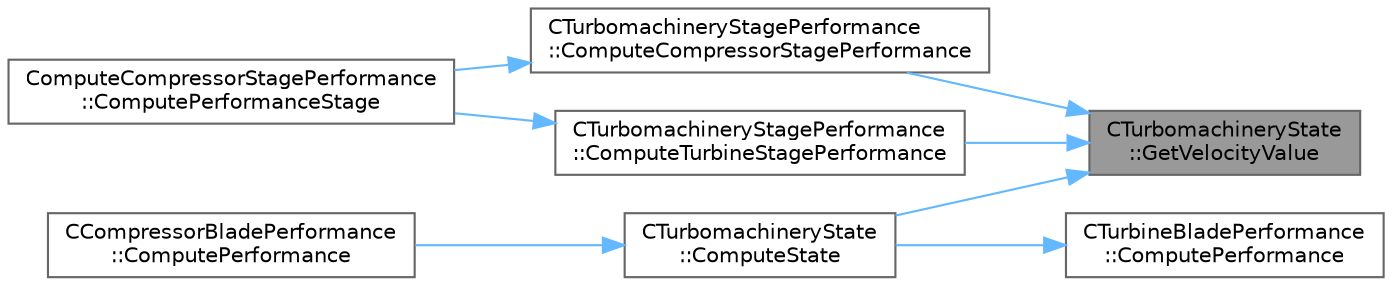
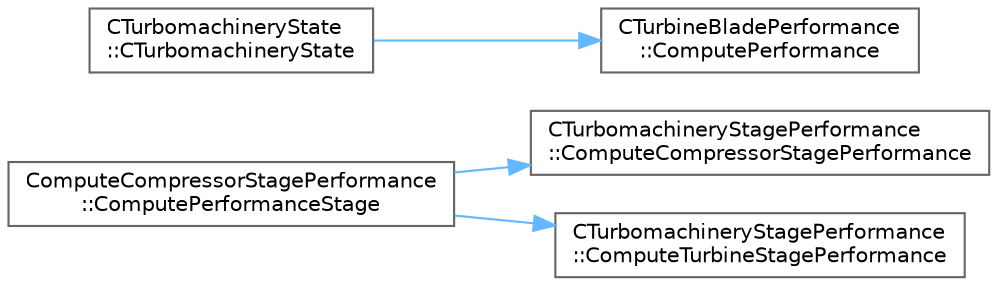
  digraph {
    rankdir=RL
    node [color=grey40 fillcolor=white fontname=Helvetica fontsize=10 shape=box style=filled]
    edge [color=steelblue1 dir=back fontname=Helvetica fontsize=10 labelfontname=Helvetica labelfontsize=10 style=solid]
-   n1 [color=gray40 fillcolor=grey60 fontcolor=black height=0.2 label="CTurbomachineryState\l::GetVelocityValue" width=0.4]
    n2 [height=0.2 label="CTurbomachineryStagePerformance\l::ComputeCompressorStagePerformance" width=0.4]
-   n3 [height=0.2 label="CTurbomachineryState\l::ComputeState" width=0.4]
+   n3 [height=0.2 label="CTurbomachineryState\l::CTurbomachineryState" width=0.4]
    n4 [height=0.2 label="CTurbomachineryStagePerformance\l::ComputeTurbineStagePerformance" width=0.4]
    n5 [height=0.2 label="ComputeCompressorStagePerformance\l::ComputePerformanceStage" width=0.4]
-   n6 [height=0.2 label="CCompressorBladePerformance\l::ComputePerformance" width=0.4]
    n7 [height=0.2 label="CTurbineBladePerformance\l::ComputePerformance" width=0.4]
-   n1 -> n2
-   n1 -> n3
-   n1 -> n4
    n2 -> n5
-   n3 -> n6
    n4 -> n5
    n7 -> n3
  }
